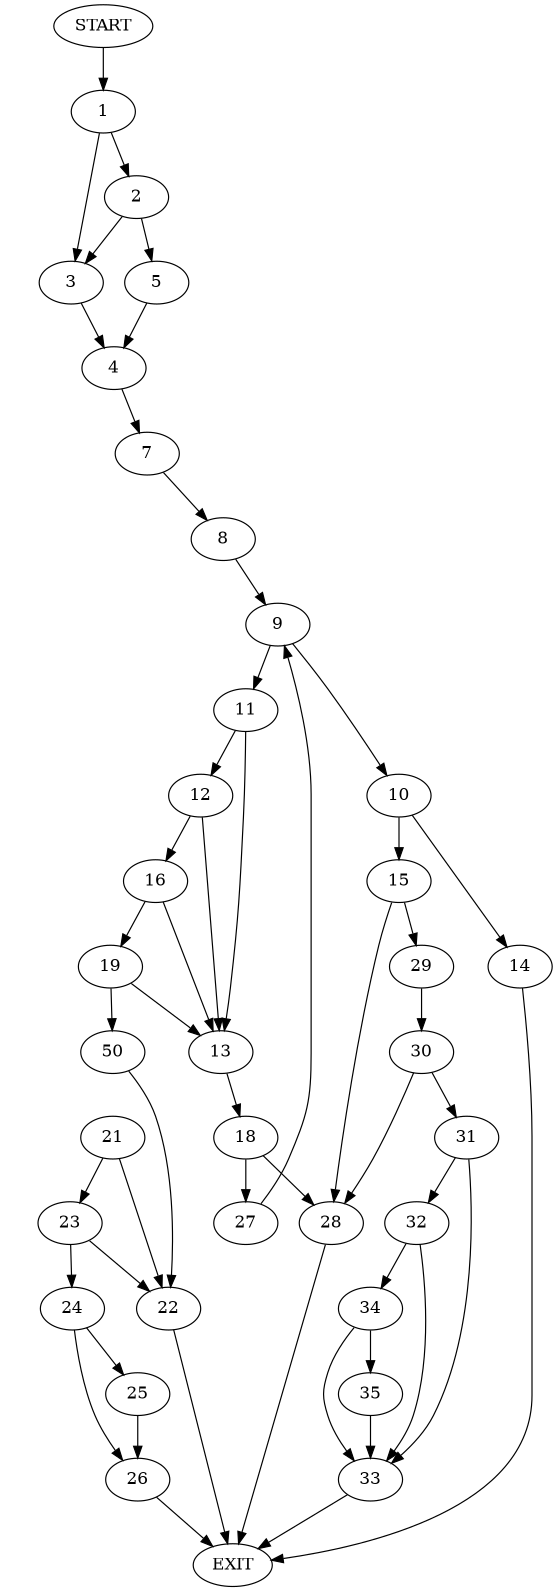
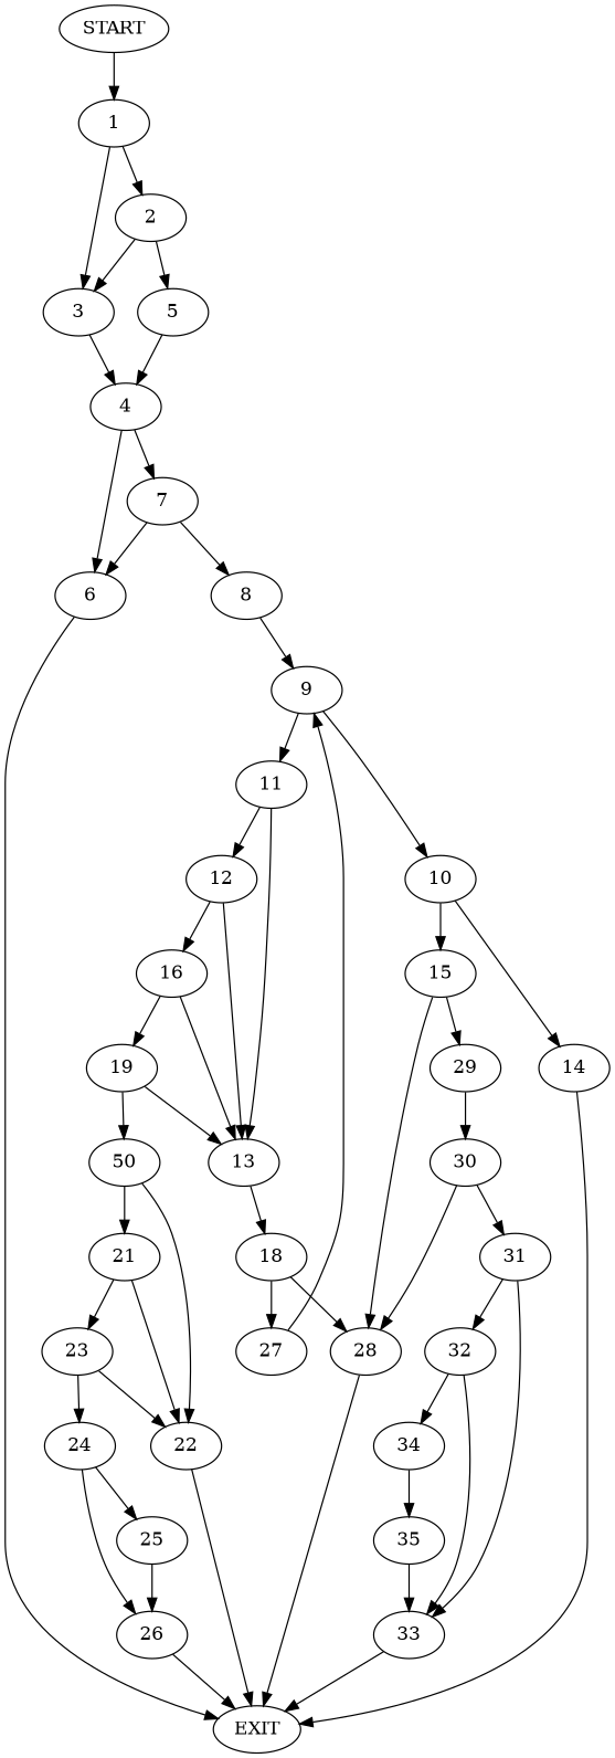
  digraph {
    n1 [label=START]
    1
    2
    3
    n5 [label=EXIT]
    5
    4
+   6
    7
    8
    9
    10
    11
    14
    15
    12
    13
    28
    29
    16
    18
    19
    27
    30
    n25 [label=50]
    21
    22
    23
    24
    25
    26
    31
    32
    33
    34
    35
    n1 -> 1
    1 -> 2
    1 -> 3
    2 -> 3
    2 -> 5
    3 -> 4
    5 -> 4
+   4 -> 6
    4 -> 7
+   6 -> n5
+   7 -> 6
    7 -> 8
    8 -> 9
    9 -> 10
    9 -> 11
    10 -> 14
    10 -> 15
    11 -> 12
    11 -> 13
    14 -> n5
    15 -> 28
    15 -> 29
    12 -> 13
    12 -> 16
    13 -> 18
    28 -> n5
    29 -> 30
    16 -> 13
    16 -> 19
    18 -> 28
    18 -> 27
    19 -> 13
    19 -> n25
    27 -> 9
    30 -> 28
    30 -> 31
+   n25 -> 21
    n25 -> 22
    21 -> 22
    21 -> 23
    22 -> n5
    23 -> 22
    23 -> 24
    24 -> 25
    24 -> 26
    25 -> 26
    26 -> n5
    31 -> 32
    31 -> 33
    32 -> 33
    32 -> 34
    33 -> n5
-   34 -> 33
    34 -> 35
    35 -> 33
  }
